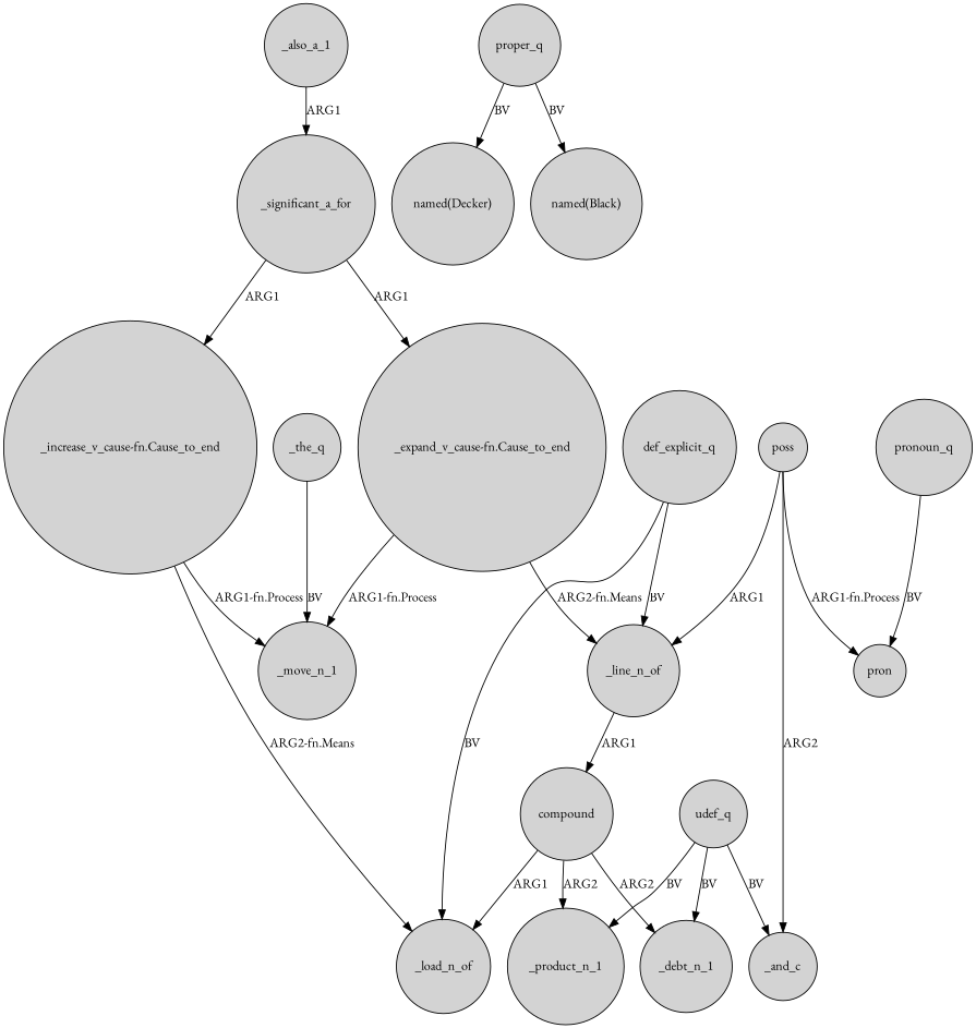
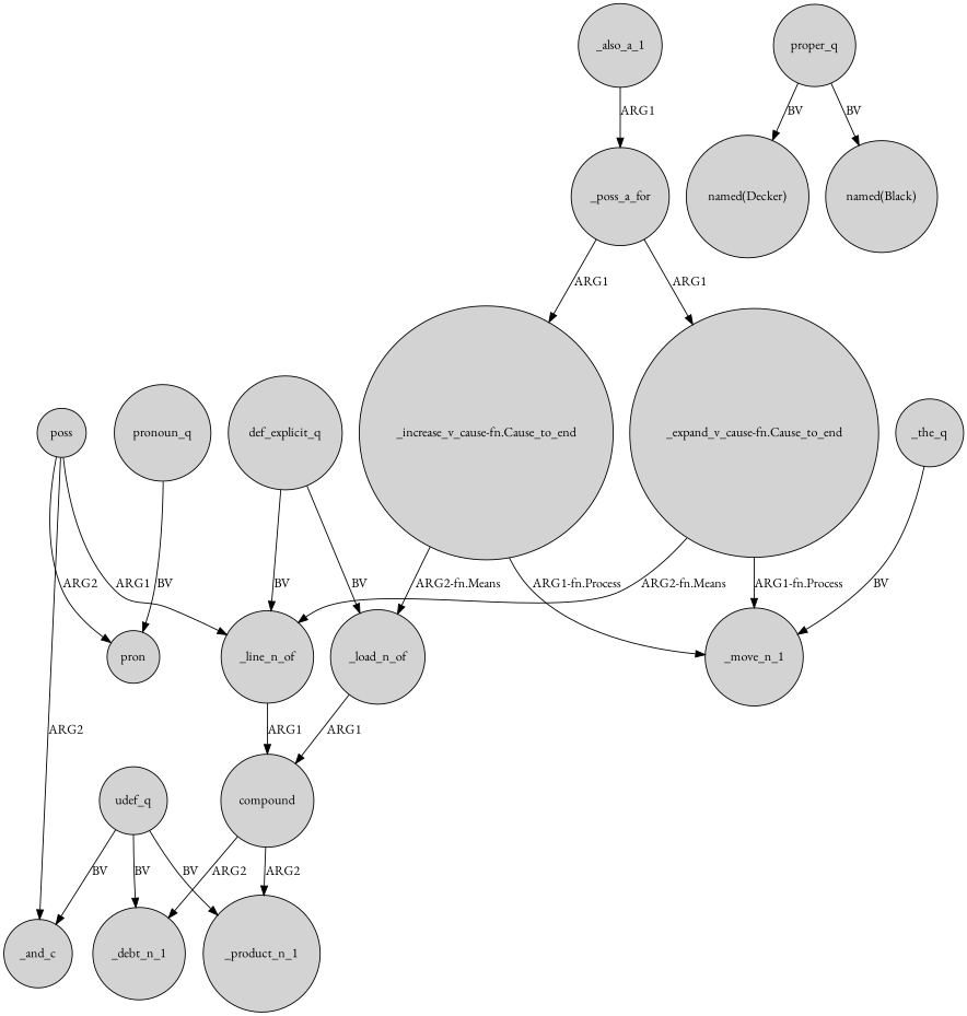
  digraph {
    fontname="EB Garamond"
    node [fontname="EB Garamond" shape=circle style=filled]
    edge [fontname="EB Garamond"]
    def_explicit_q
    _line_n_of
    _load_n_of
    compound
-   _significant_a_for
+   _significant_a_for [label=_poss_a_for]
    "_expand_v_cause-fn.Cause_to_end"
    "_increase_v_cause-fn.Cause_to_end"
    _move_n_1
    _product_n_1
    _debt_n_1
    proper_q
    "named(Decker)"
    "named(Black)"
    udef_q
    _and_c
    pronoun_q
    pron
    poss
    _also_a_1
    _the_q
    def_explicit_q -> _line_n_of [label=BV]
    def_explicit_q -> _load_n_of [label=BV]
    _line_n_of -> compound [label=ARG1]
-   compound -> _load_n_of [label=ARG1]
+   _load_n_of -> compound [label=ARG1]
    compound -> _product_n_1 [label=ARG2]
    compound -> _debt_n_1 [label=ARG2]
    _significant_a_for -> "_expand_v_cause-fn.Cause_to_end" [label=ARG1]
    _significant_a_for -> "_increase_v_cause-fn.Cause_to_end" [label=ARG1]
    "_expand_v_cause-fn.Cause_to_end" -> _line_n_of [label="ARG2-fn.Means"]
    "_expand_v_cause-fn.Cause_to_end" -> _move_n_1 [label="ARG1-fn.Process"]
    "_increase_v_cause-fn.Cause_to_end" -> _load_n_of [label="ARG2-fn.Means"]
    "_increase_v_cause-fn.Cause_to_end" -> _move_n_1 [label="ARG1-fn.Process"]
    proper_q -> "named(Decker)" [label=BV]
    proper_q -> "named(Black)" [label=BV]
    udef_q -> _product_n_1 [label=BV]
    udef_q -> _debt_n_1 [label=BV]
    udef_q -> _and_c [label=BV]
    pronoun_q -> pron [label=BV]
    poss -> _line_n_of [label=ARG1]
    poss -> _and_c [label=ARG2]
-   poss -> pron [label="ARG1-fn.Process"]
+   poss -> pron [label=ARG2]
    _also_a_1 -> _significant_a_for [label=ARG1]
    _the_q -> _move_n_1 [label=BV]
  }
